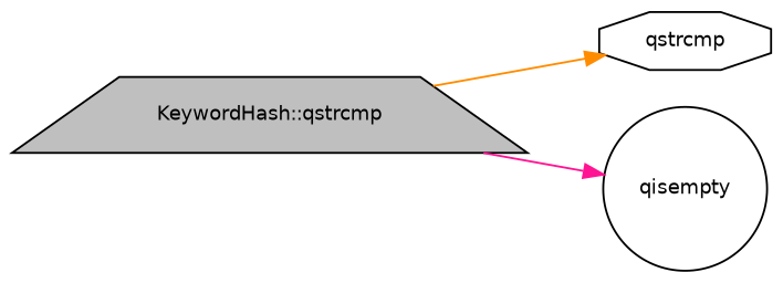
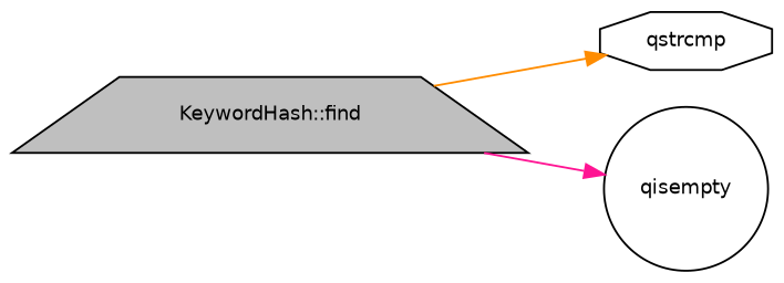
  digraph {
    rankdir=LR
    node [color=black fillcolor=white fontname=Helvetica fontsize=10 style=filled]
    edge [fontname=Helvetica fontsize=10 labelfontname=Helvetica labelfontsize=10 style=solid]
-   n1 [fillcolor=grey75 fontcolor=black height=0.2 label="KeywordHash::qstrcmp" shape=trapezium width=0.4]
+   n1 [fillcolor=grey75 fontcolor=black height=0.2 label="KeywordHash::find" shape=trapezium width=0.4]
    n2 [height=0.2 label=qstrcmp shape=octagon width=0.4]
    n3 [height=0.2 label=qisempty shape=circle width=0.4]
    n1 -> n2 [color=darkorange]
    n1 -> n3 [color=deeppink]
  }
